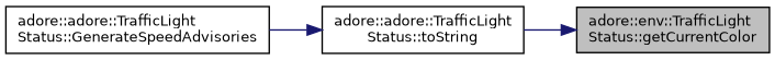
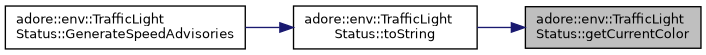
  digraph {
    rankdir=RL
    node [color=black fillcolor=white fontname=Helvetica fontsize=10 shape=record style=filled]
    edge [color=midnightblue dir=back fontname=Helvetica fontsize=10 labelfontname=Helvetica labelfontsize=10 style=solid]
    n1 [fillcolor=grey75 fontcolor=black height=0.2 label="adore::env::TrafficLight\lStatus::getCurrentColor" width=0.4]
-   n2 [height=0.2 label="adore::adore::TrafficLight\lStatus::toString" width=0.4]
-   n3 [height=0.2 label="adore::adore::TrafficLight\lStatus::GenerateSpeedAdvisories" width=0.4]
+   n2 [height=0.2 label="adore::env::TrafficLight\lStatus::toString" width=0.4]
+   n3 [height=0.2 label="adore::env::TrafficLight\lStatus::GenerateSpeedAdvisories" width=0.4]
    n1 -> n2
    n2 -> n3
  }
